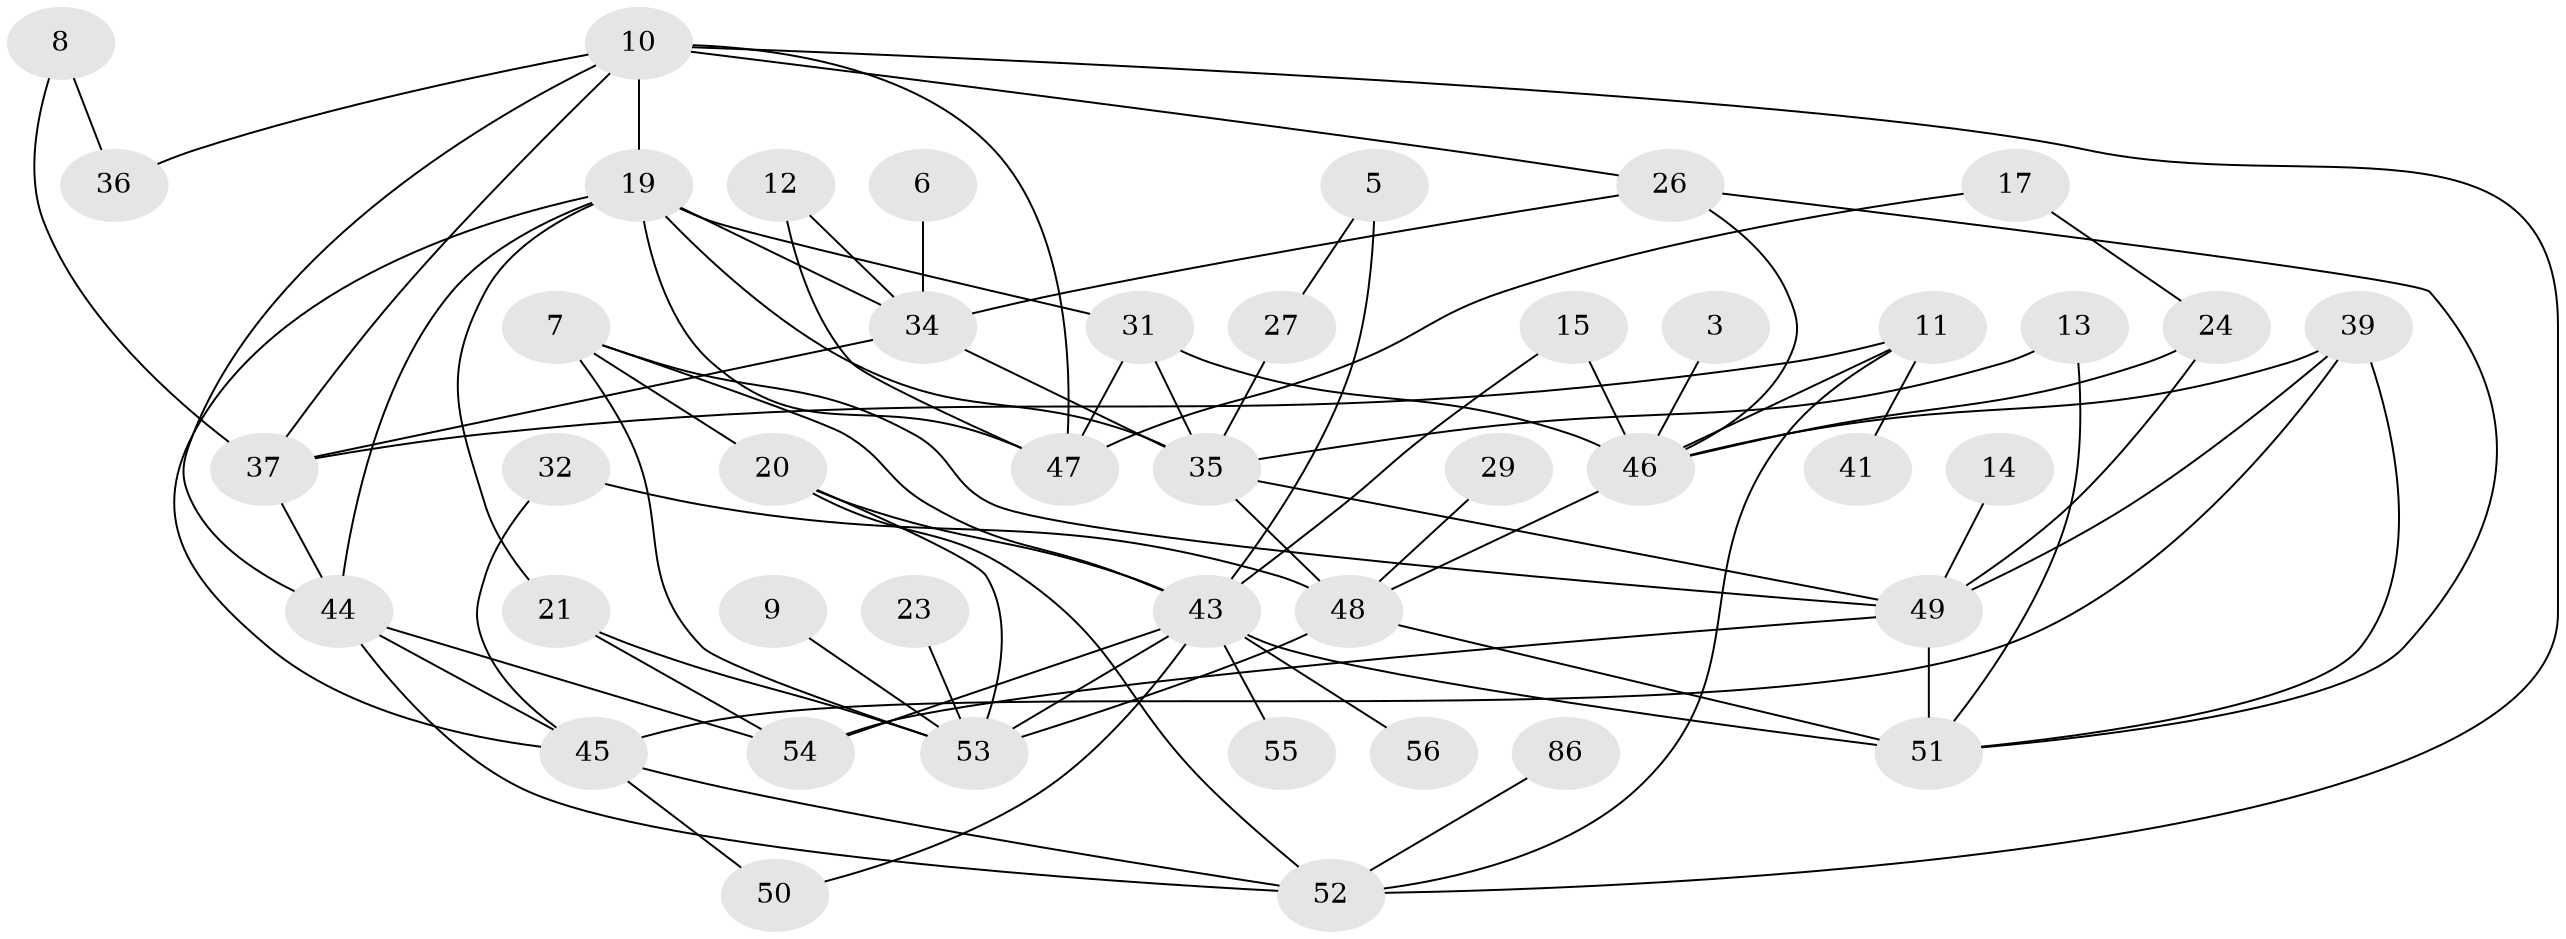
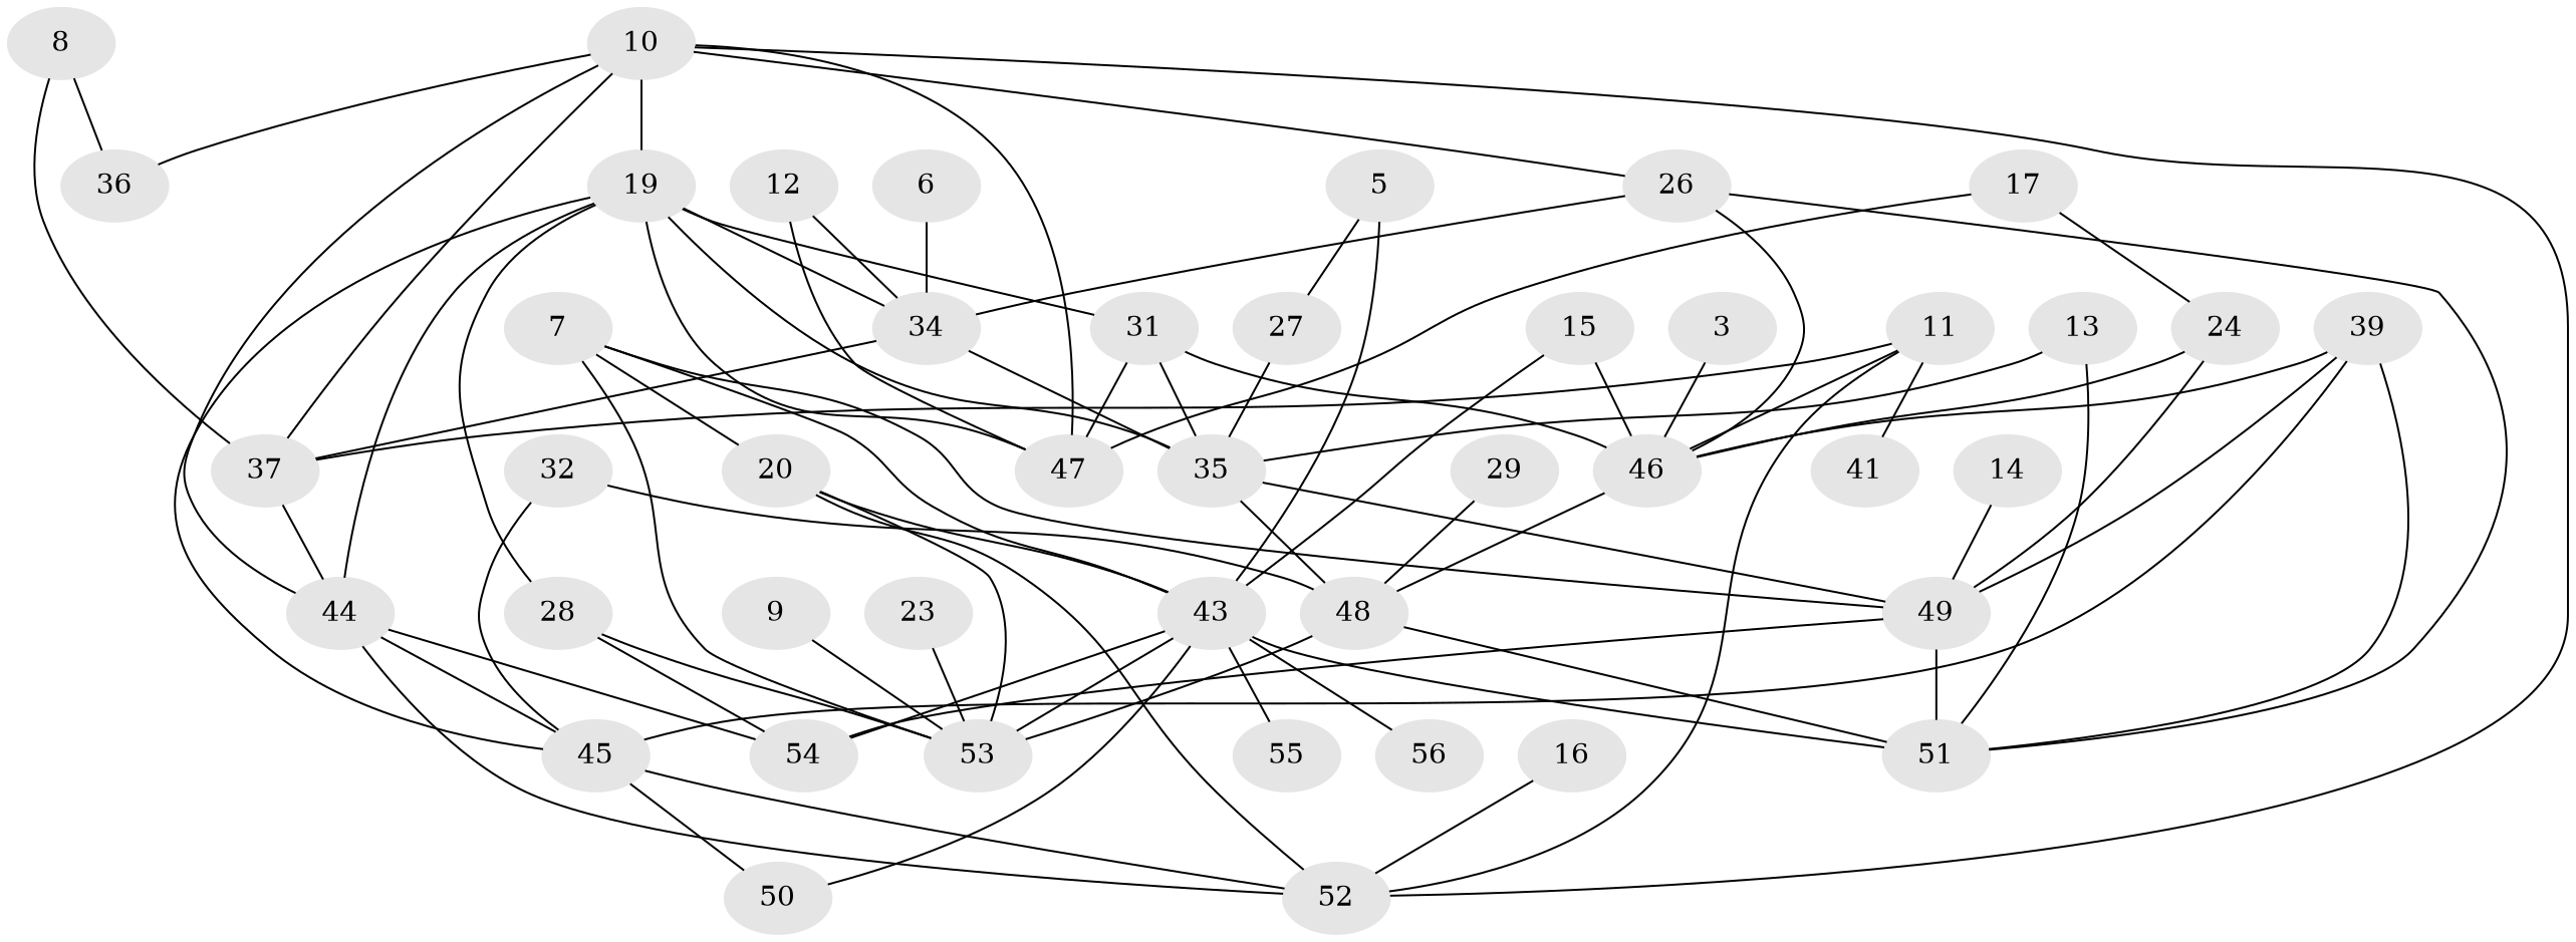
  graph {
    node [color=gray90 style=filled]
    edge [weight=1.0]
    3
    46
    48
    5
    27
    43
    35
    53
    51
    54
    50
    55
    56
    6
    34
    37
    7
    20
    49
    52
    8
    36
    44
    9
    10
    19
    26
    47
-   21
+   21 [label=28]
    31
    45
    11
    41
    12
    13
    14
    15
-   16 [label=86]
+   16
    17
    24
    23
    29
    n43 [label=32]
    39
    3 -- 46
    46 -- 48
    48 -- 53 [weight=2.0]
    48 -- 51
    5 -- 27
    5 -- 43
    27 -- 35
    43 -- 53
    43 -- 51 [weight=2.0]
    43 -- 54
    43 -- 50
    43 -- 55
    43 -- 56
    35 -- 48
    35 -- 49
    6 -- 34
    34 -- 35
    34 -- 37
    37 -- 44
    7 -- 43 [weight=2.0]
    7 -- 53
    7 -- 20
    7 -- 49
    20 -- 43
    20 -- 53
    20 -- 52
    49 -- 51
    49 -- 54
    8 -- 37
    8 -- 36
    44 -- 54
    44 -- 52
    44 -- 45
    9 -- 53
    10 -- 37
    10 -- 52
    10 -- 36
    10 -- 44
    10 -- 19
    10 -- 26
    10 -- 47
    19 -- 35
    19 -- 34
    19 -- 44
    19 -- 47
    19 -- 21
    19 -- 31
    19 -- 45
    26 -- 46
    26 -- 51
    26 -- 34
    21 -- 53
    21 -- 54
    31 -- 46
    31 -- 35
    31 -- 47
    45 -- 50
    45 -- 52
    11 -- 46
    11 -- 37
    11 -- 52
    11 -- 41
    12 -- 34
    12 -- 47
    13 -- 35
    13 -- 51
    14 -- 49
    15 -- 46
    15 -- 43
    16 -- 52
    17 -- 47
    17 -- 24
    24 -- 46
    24 -- 49
    23 -- 53
    29 -- 48
    n43 -- 48
    n43 -- 45
    39 -- 46
    39 -- 51
    39 -- 49
    39 -- 45
  }
